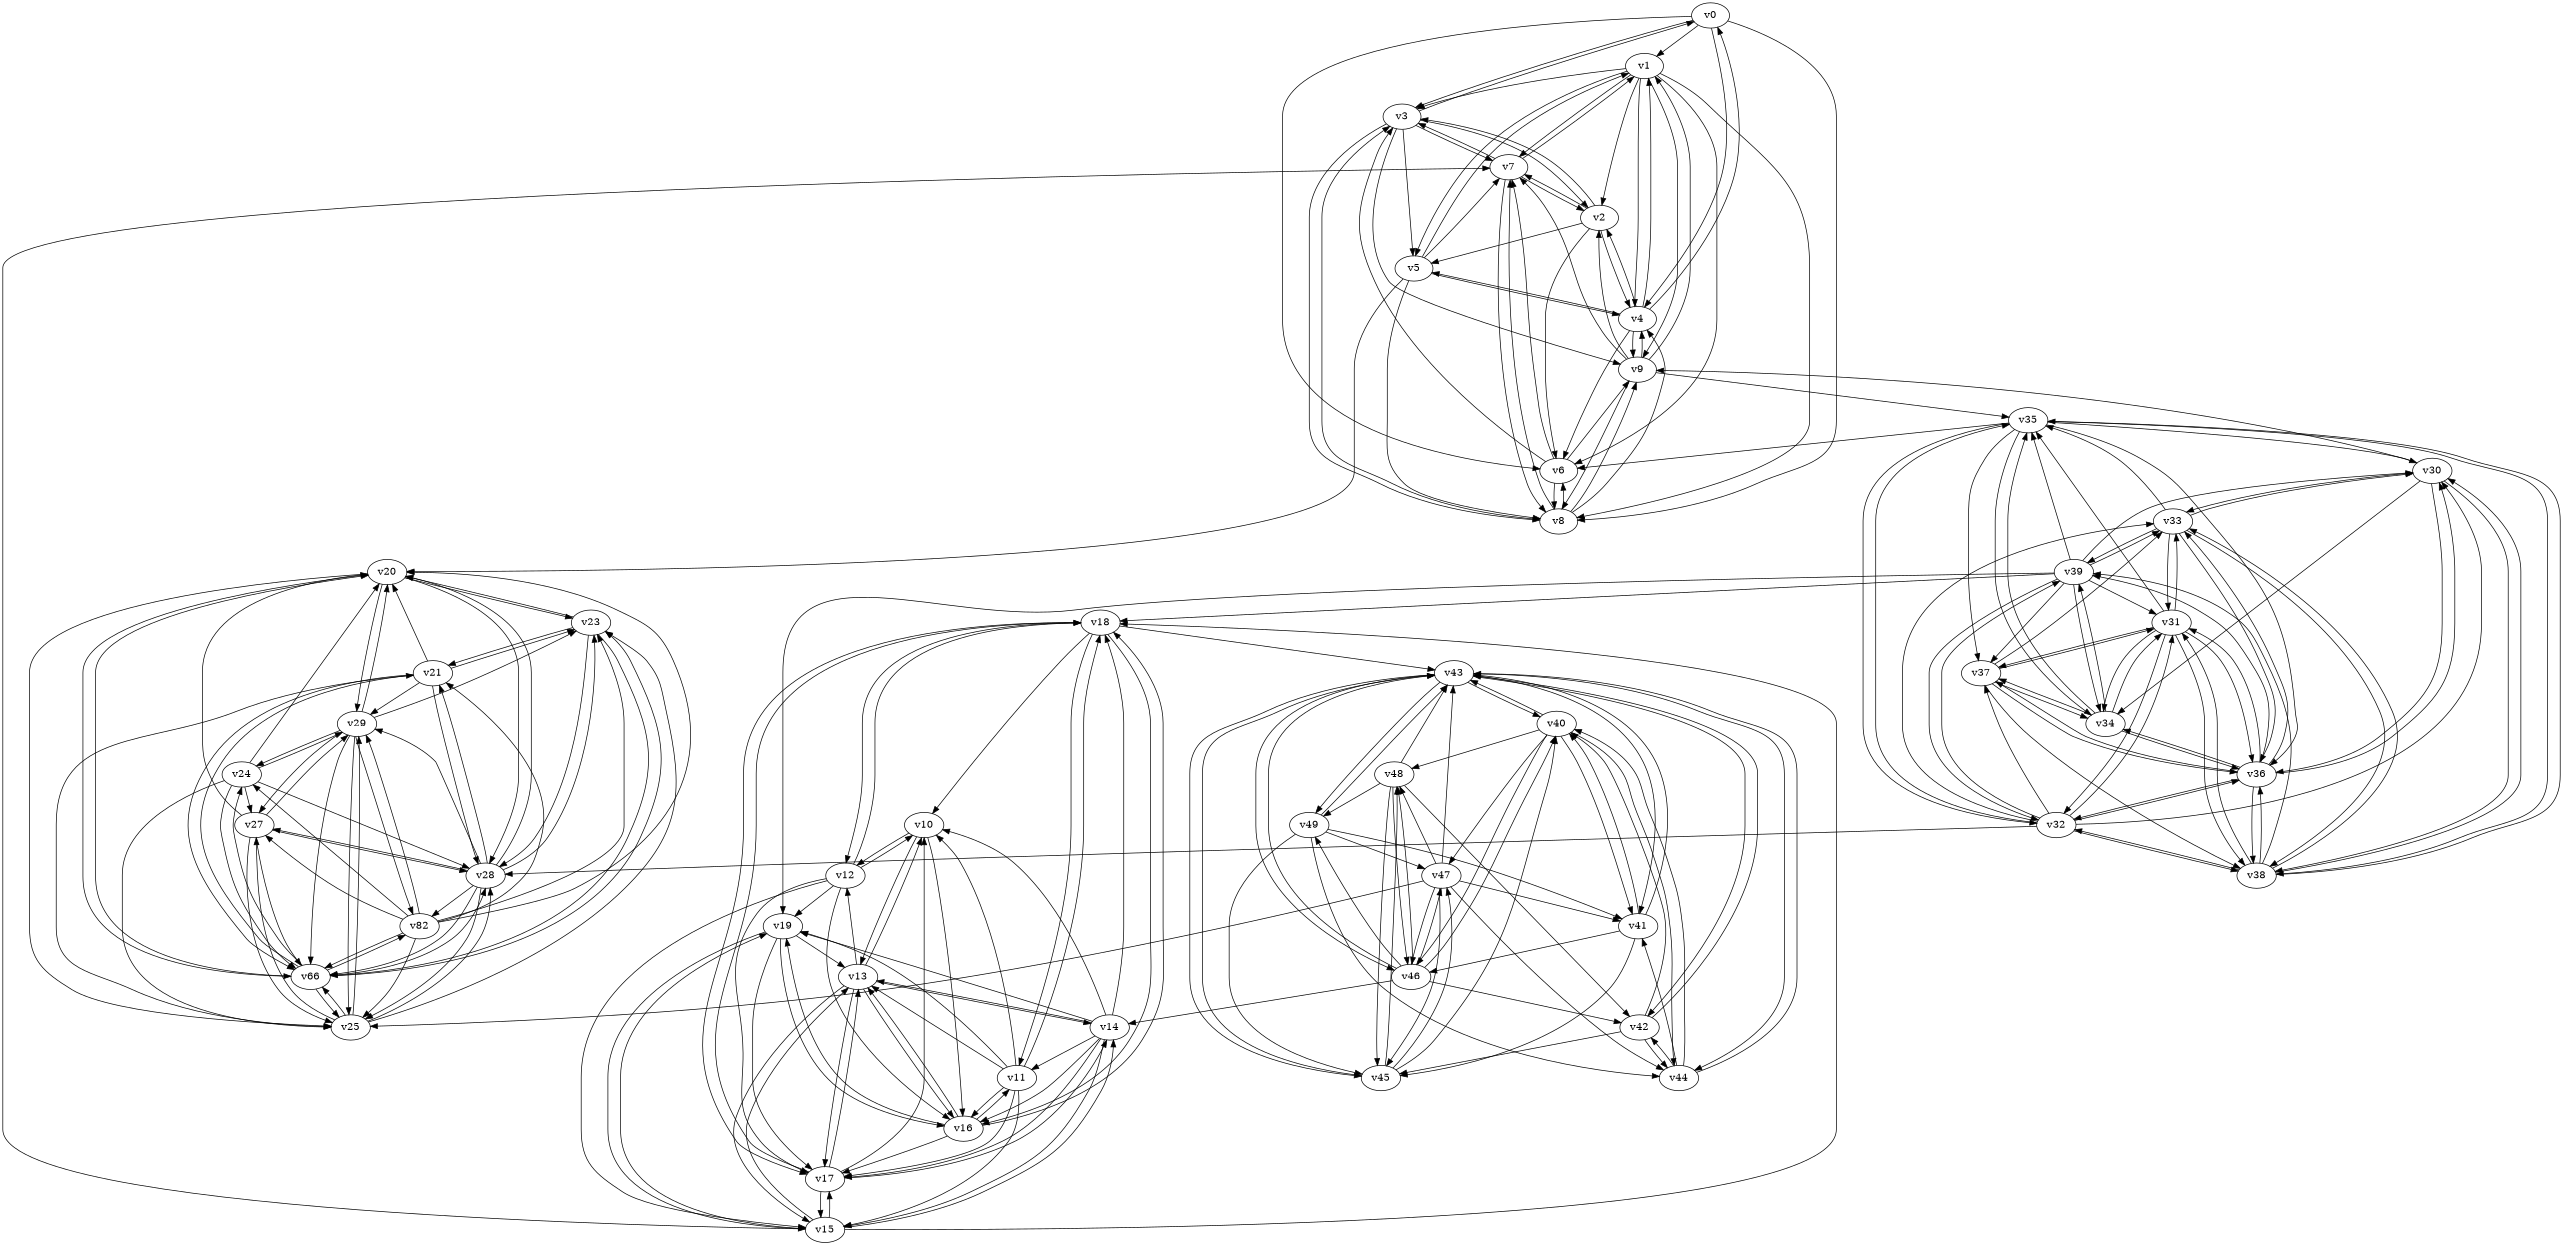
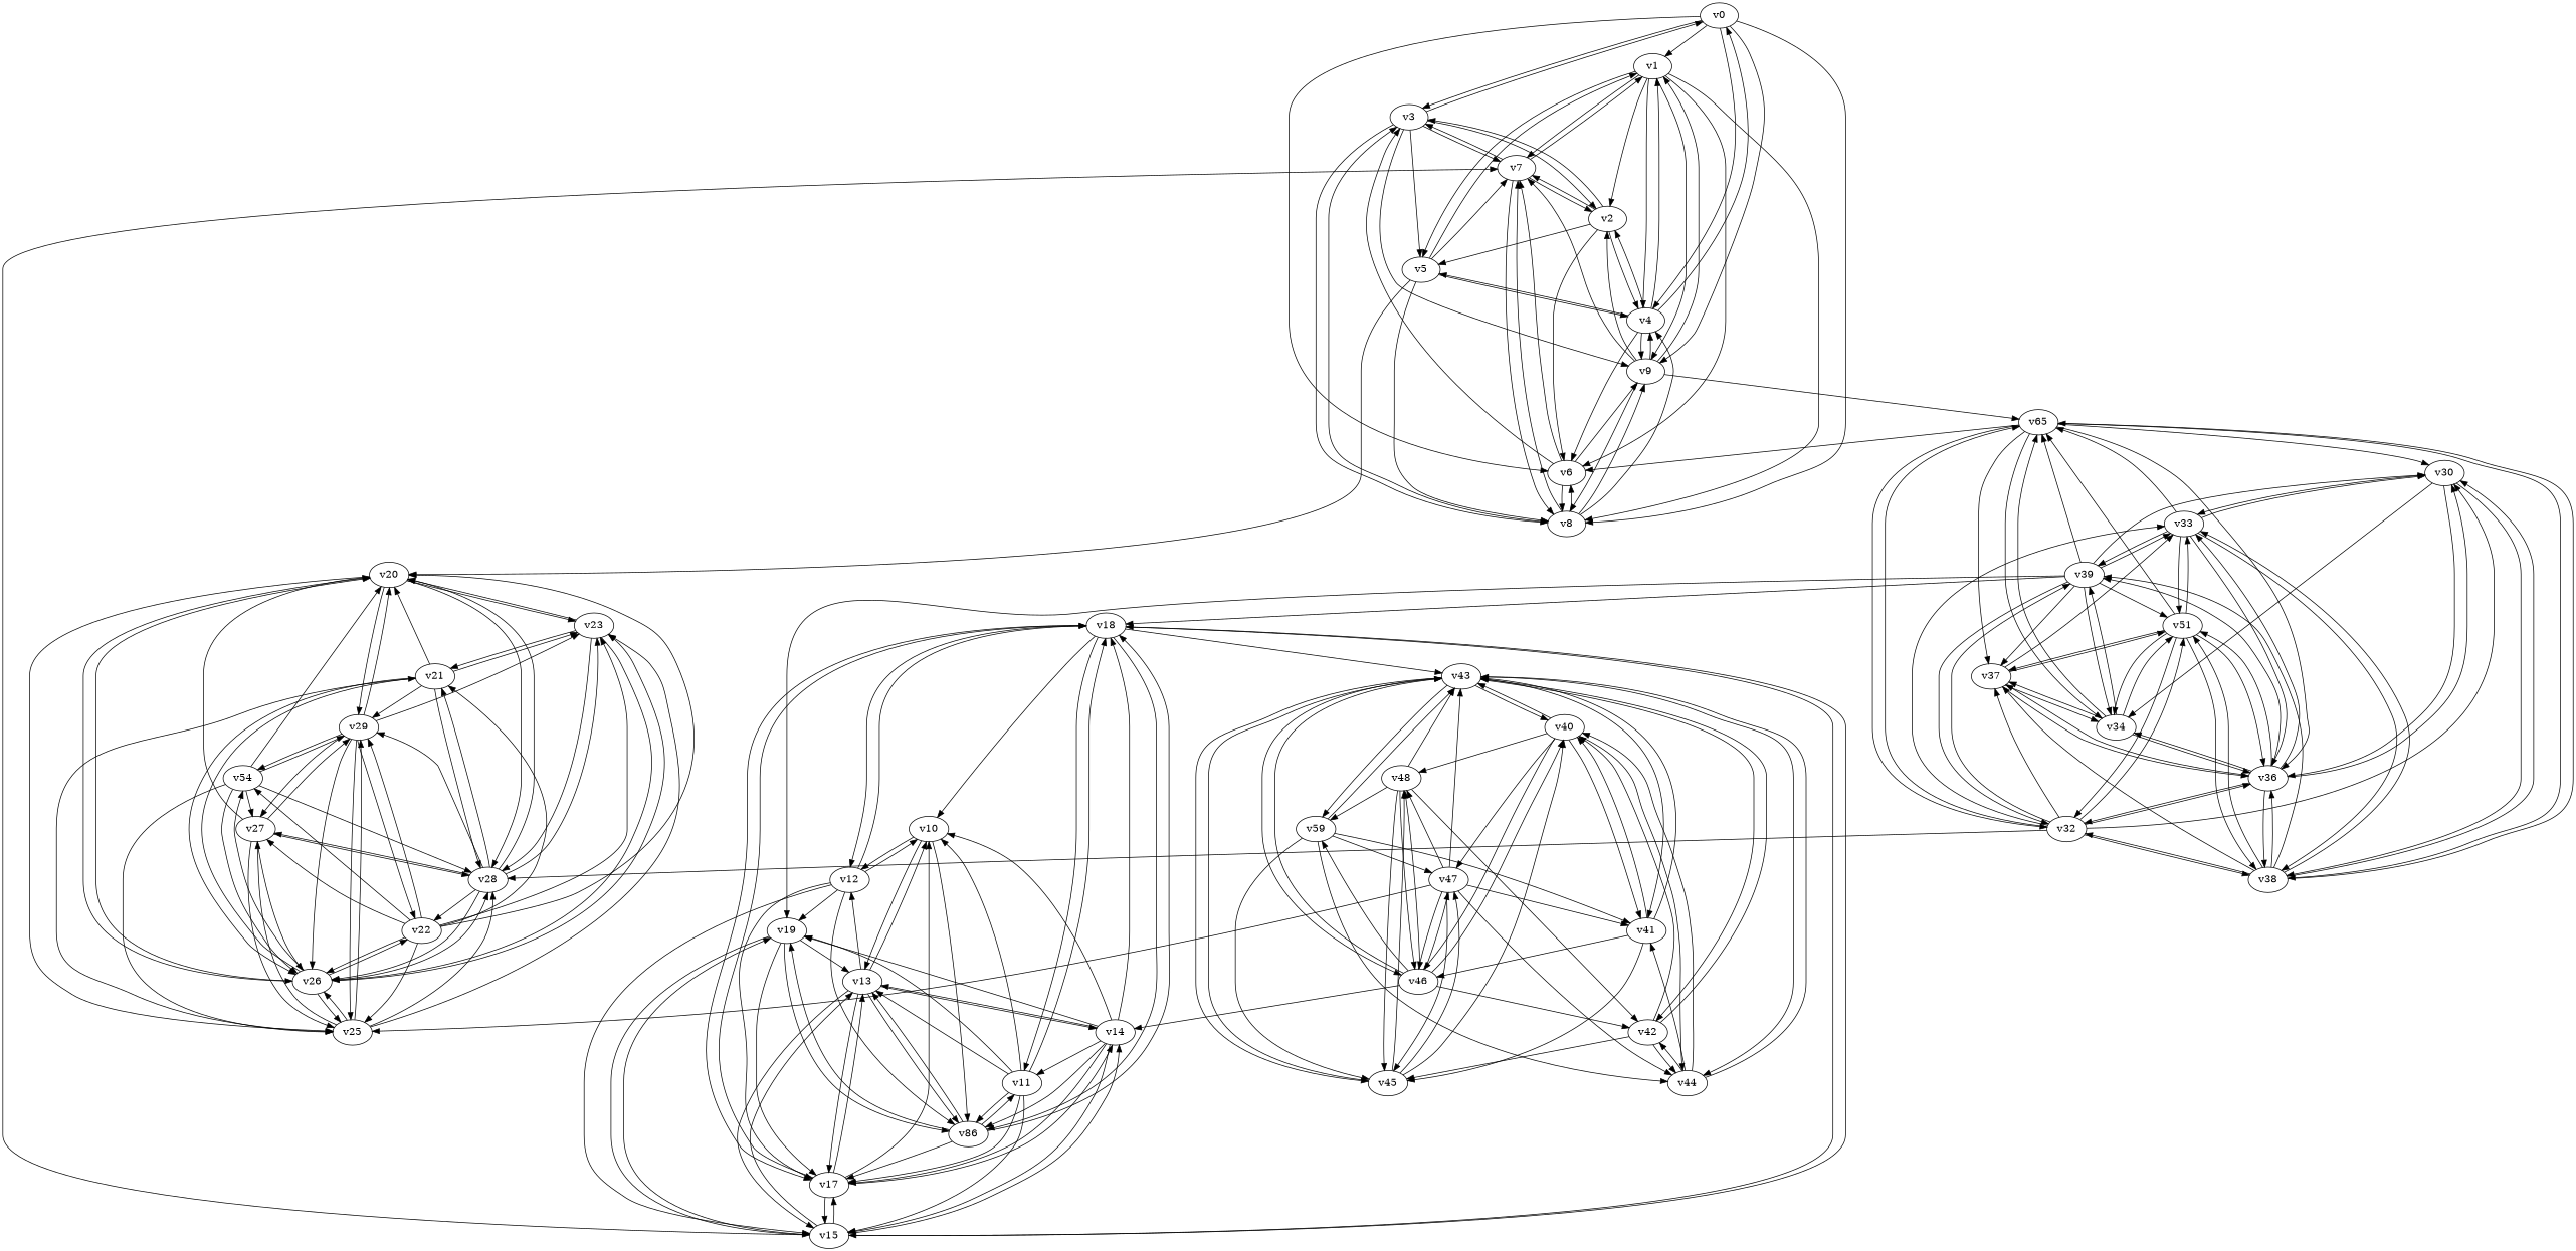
  digraph {
    node [player=0 priority=1]
    v0
    v1
    v3
    v4
    v6 [player=1 priority=0]
    v8 [player=1 priority=0]
    v9 [player=1 priority=0]
    v2 [player=1 priority=0]
    v5 [player=1]
    v7 [player=1]
-   v35
+   v35 [label=v65]
    v20 [player=1 priority=0]
    v23 [player=1]
    v25 [player=1]
-   v26 [label=v66]
+   v26
    v28 [player=1]
    v29 [priority=0]
    v30 [priority=0]
    v34
    v36 [priority=0]
    v38 [player=1 priority=0]
    v32 [priority=0]
    v37 [player=1 priority=0]
    v10 [player=1]
    v12 [player=1 priority=0]
    v13
-   v16 [player=1]
+   v16 [player=1 label=v86]
    v15 [priority=0]
    v17
    v18 [player=1]
    v19 [player=1]
    v14 [player=1 priority=0]
    v11 [player=1 priority=0]
    v43
    v40 [player=1]
    v41 [priority=0]
    v44 [priority=0]
    v46 [priority=0]
    v45 [priority=0]
    v42 [player=1]
-   v49 [priority=0]
+   v49 [priority=0 label=v59]
    v21 [priority=0]
    v27
-   v22 [label=v82]
-   v24 [priority=0]
+   v22
+   v24 [priority=0 label=v54]
    v33
-   v31
+   v31 [label=v51]
    v39
    v47 [player=1 priority=0]
    v48 [player=1]
    v0 -> v1
    v0 -> v3
    v0 -> v4
    v0 -> v6
    v0 -> v8
-   v30 -> v9
-   v1 -> v3
+   v0 -> v9
    v1 -> v4
    v1 -> v6
    v1 -> v8
    v1 -> v9
    v1 -> v2
    v1 -> v5
    v1 -> v7
    v3 -> v0
    v3 -> v8
    v3 -> v9
    v3 -> v2
    v3 -> v5
    v3 -> v7
    v4 -> v0
    v4 -> v1
    v4 -> v6
    v4 -> v9
    v4 -> v2
    v4 -> v5
    v6 -> v3
    v6 -> v8
    v6 -> v9
    v6 -> v7
    v8 -> v3
    v8 -> v4
    v8 -> v6
    v8 -> v9
    v8 -> v7
    v9 -> v1
    v9 -> v4
    v9 -> v8
    v9 -> v2
    v9 -> v7
    v9 -> v35
    v2 -> v3
    v2 -> v4
    v2 -> v6
    v2 -> v5
    v2 -> v7
    v5 -> v1
    v5 -> v4
    v5 -> v8
    v5 -> v7
    v5 -> v20
    v7 -> v1
    v7 -> v3
    v7 -> v8
    v7 -> v2
    v35 -> v6
    v35 -> v30
    v35 -> v34
    v35 -> v36
    v35 -> v38
    v35 -> v32
    v35 -> v37
    v20 -> v23
    v20 -> v25
    v20 -> v26
    v20 -> v28
    v20 -> v29
    v23 -> v20
    v23 -> v26
    v23 -> v28
    v23 -> v21
    v25 -> v23
    v25 -> v26
    v25 -> v28
    v25 -> v29
    v25 -> v27
    v26 -> v20
    v26 -> v23
    v26 -> v25
    v26 -> v28
    v26 -> v21
    v26 -> v22
    v26 -> v24
    v28 -> v20
    v28 -> v23
-   v28 -> v25
    v28 -> v26
    v28 -> v29
    v28 -> v21
    v28 -> v27
    v28 -> v22
    v29 -> v20
    v29 -> v23
    v29 -> v25
    v29 -> v26
    v29 -> v27
    v29 -> v22
    v29 -> v24
    v30 -> v34
    v30 -> v36
    v30 -> v38
    v30 -> v33
    v34 -> v35
    v34 -> v36
    v34 -> v37
    v34 -> v31
    v34 -> v39
    v36 -> v30
    v36 -> v34
    v36 -> v38
    v36 -> v32
    v36 -> v37
    v36 -> v33
    v36 -> v31
    v36 -> v39
    v38 -> v35
    v38 -> v30
    v38 -> v36
    v38 -> v32
-   v37 -> v38
+   v38 -> v37
    v38 -> v33
    v38 -> v31
    v38 -> v39
    v32 -> v35
    v32 -> v28
    v32 -> v30
    v32 -> v36
    v32 -> v38
    v32 -> v37
    v32 -> v33
    v32 -> v31
    v32 -> v39
    v37 -> v34
    v37 -> v36
    v37 -> v33
    v37 -> v31
    v10 -> v12
    v10 -> v13
    v10 -> v16
    v12 -> v10
    v12 -> v16
    v12 -> v15
    v12 -> v17
    v12 -> v18
    v12 -> v19
    v13 -> v10
    v13 -> v12
    v13 -> v16
    v13 -> v15
    v13 -> v17
    v13 -> v14
    v16 -> v13
    v16 -> v17
    v16 -> v18
    v16 -> v19
    v16 -> v11
    v15 -> v7
    v15 -> v13
    v15 -> v17
    v15 -> v18
    v15 -> v19
    v15 -> v14
    v17 -> v10
    v17 -> v13
    v17 -> v15
    v17 -> v18
    v17 -> v14
    v18 -> v10
    v18 -> v12
    v18 -> v16
+   v18 -> v15
    v18 -> v17
    v18 -> v11
    v18 -> v43
    v19 -> v13
    v19 -> v16
    v19 -> v15
    v19 -> v17
    v14 -> v10
    v14 -> v13
    v14 -> v16
    v14 -> v15
    v14 -> v17
    v14 -> v18
    v14 -> v19
    v14 -> v11
    v11 -> v10
    v11 -> v13
    v11 -> v16
    v11 -> v15
    v11 -> v17
    v11 -> v18
    v11 -> v19
    v43 -> v40
    v43 -> v41
    v43 -> v44
    v43 -> v46
    v43 -> v45
    v43 -> v42
    v43 -> v49
    v40 -> v43
    v40 -> v41
    v40 -> v44
    v40 -> v46
    v40 -> v47
    v40 -> v48
    v41 -> v43
    v41 -> v40
    v41 -> v46
    v41 -> v45
    v44 -> v43
    v44 -> v40
    v44 -> v41
    v44 -> v42
    v46 -> v14
    v46 -> v43
    v46 -> v40
    v46 -> v42
    v46 -> v49
    v46 -> v47
    v46 -> v48
    v45 -> v43
    v45 -> v40
    v45 -> v47
    v45 -> v48
    v42 -> v43
    v42 -> v40
    v42 -> v44
    v42 -> v45
    v49 -> v43
    v49 -> v41
    v49 -> v44
    v49 -> v45
    v49 -> v47
    v21 -> v20
    v21 -> v23
    v21 -> v25
    v21 -> v26
    v21 -> v28
    v21 -> v29
    v27 -> v20
    v27 -> v25
    v27 -> v26
    v27 -> v28
    v27 -> v29
    v22 -> v20
    v22 -> v23
    v22 -> v25
    v22 -> v26
    v22 -> v29
    v22 -> v21
    v22 -> v27
    v22 -> v24
    v24 -> v20
    v24 -> v25
    v24 -> v26
    v24 -> v28
    v24 -> v29
    v24 -> v27
    v33 -> v35
    v33 -> v30
    v33 -> v36
    v33 -> v38
    v33 -> v31
    v33 -> v39
    v31 -> v35
    v31 -> v34
    v31 -> v36
    v31 -> v38
    v31 -> v32
    v31 -> v37
    v31 -> v33
    v39 -> v35
    v39 -> v30
    v39 -> v34
    v39 -> v32
    v39 -> v37
    v39 -> v18
    v39 -> v19
    v39 -> v33
    v39 -> v31
    v47 -> v25
    v47 -> v43
    v47 -> v41
    v47 -> v44
    v47 -> v46
    v47 -> v45
    v47 -> v48
    v48 -> v43
    v48 -> v46
    v48 -> v45
    v48 -> v42
    v48 -> v49
  }
